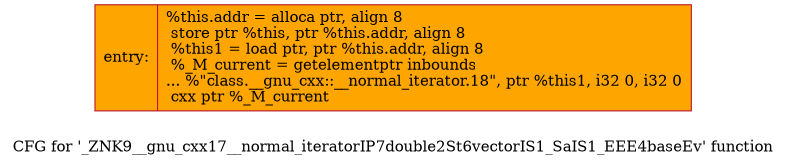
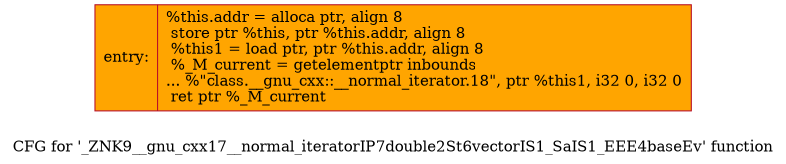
  digraph {
    label="CFG for '_ZNK9__gnu_cxx17__normal_iteratorIP7double2St6vectorIS1_SaIS1_EEE4baseEv' function"
    rankdir=LR
    fontname="DejaVu Serif"
-   n1 [color="#b70d28ff" fillcolor=orange fontname="DejaVu Serif" label="{entry:\l|  %this.addr = alloca ptr, align 8\l  store ptr %this, ptr %this.addr, align 8\l  %this1 = load ptr, ptr %this.addr, align 8\l  %_M_current = getelementptr inbounds\l... %\"class.__gnu_cxx::__normal_iterator.18\", ptr %this1, i32 0, i32 0\l  cxx ptr %_M_current\l}" shape=record style=filled]
+   n1 [color="#b70d28ff" fillcolor=orange fontname="DejaVu Serif" label="{entry:\l|  %this.addr = alloca ptr, align 8\l  store ptr %this, ptr %this.addr, align 8\l  %this1 = load ptr, ptr %this.addr, align 8\l  %_M_current = getelementptr inbounds\l... %\"class.__gnu_cxx::__normal_iterator.18\", ptr %this1, i32 0, i32 0\l  ret ptr %_M_current\l}" shape=record style=filled]
  }
